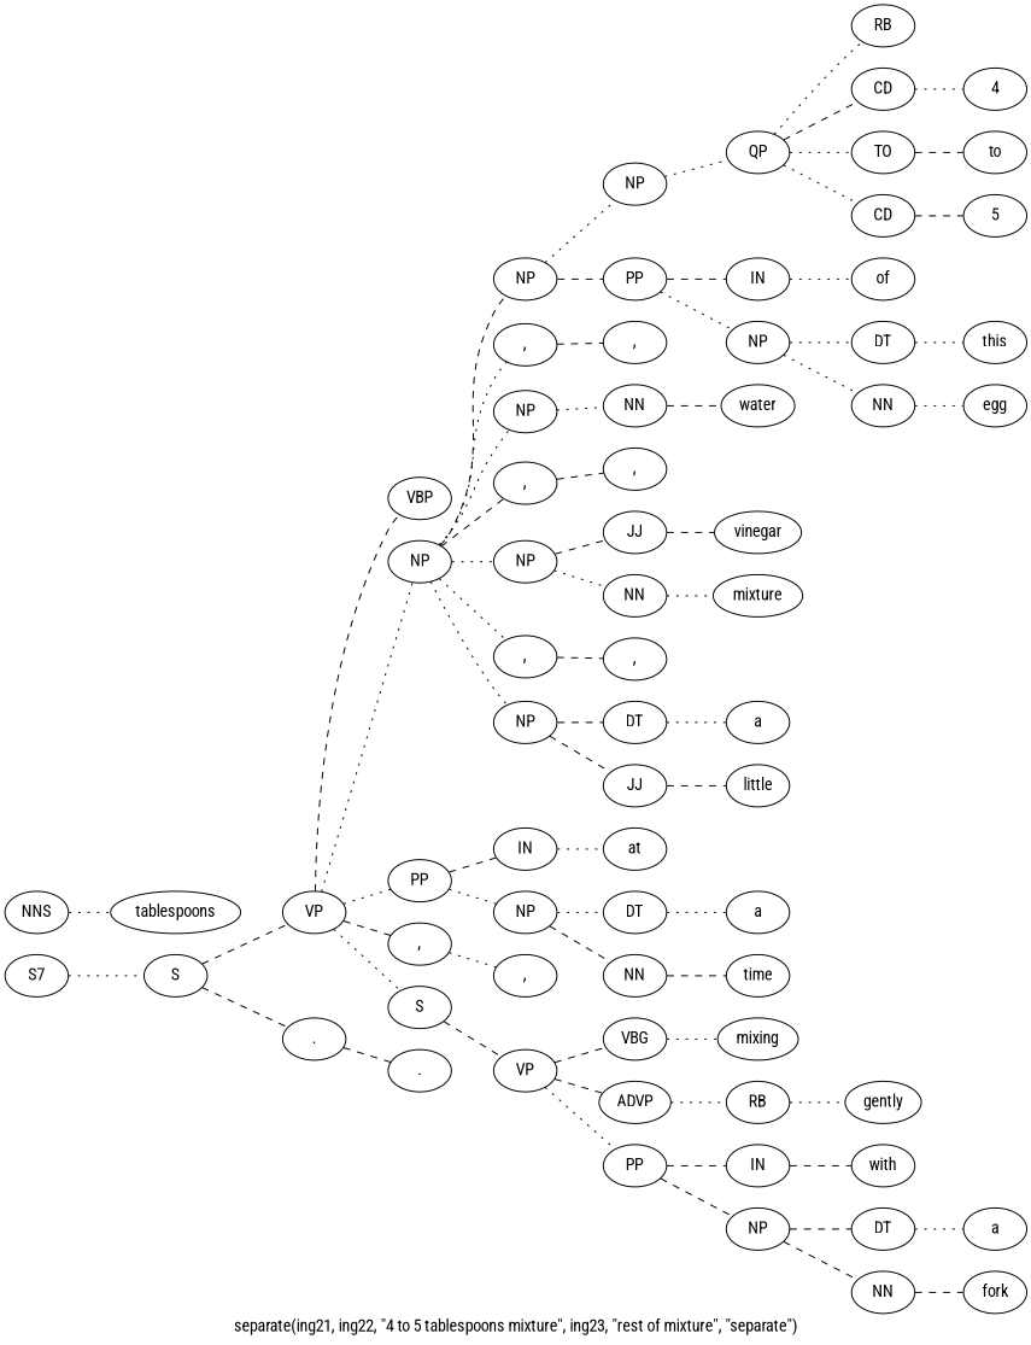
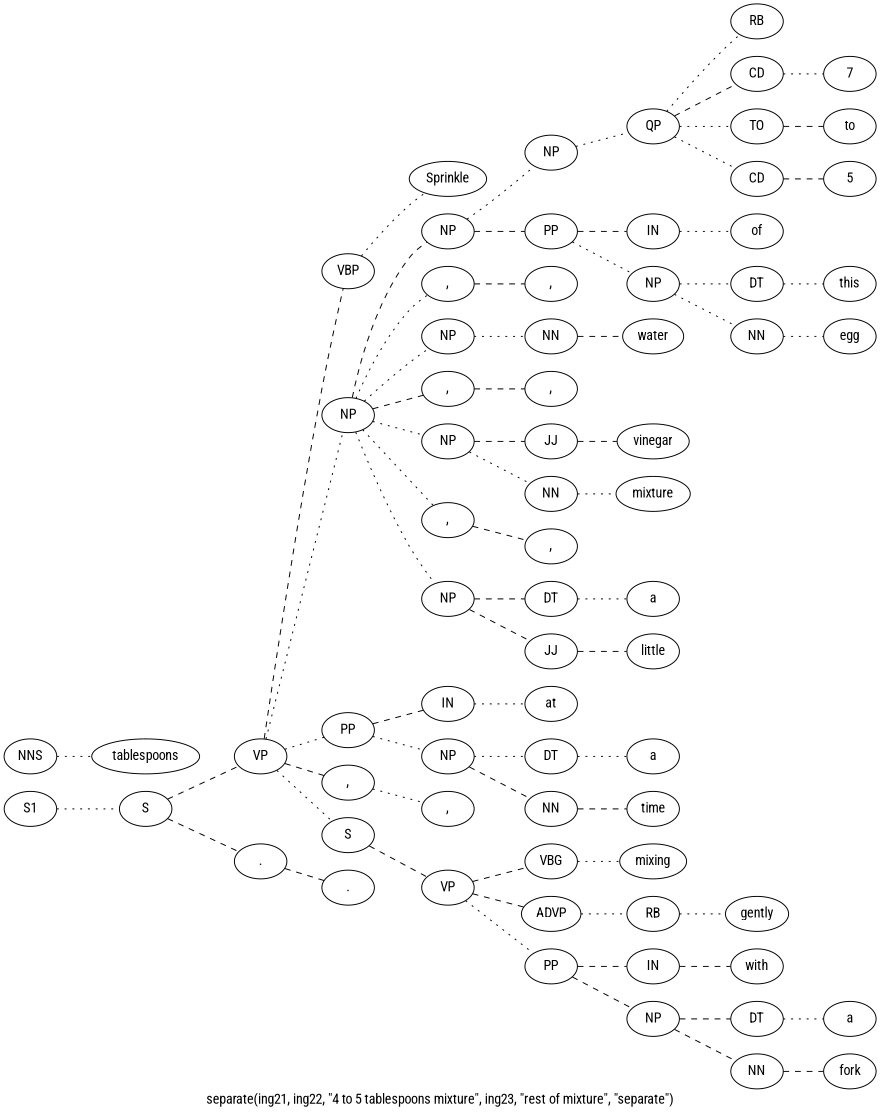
  graph {
    fontname="Roboto Condensed"
    label="separate(ing21, ing22, \"4 to 5 tablespoons mixture\", ing23, \"rest of mixture\", \"separate\")"
    rankdir=LR
    node [fontname="Roboto Condensed"]
    edge [fontname="Roboto Condensed" style=dotted]
-   n1 [label=S7]
+   n1 [label=S1]
    n2 [label=S]
    n3 [label=VP]
    n4 [label="."]
    n5 [label=VBP]
    n6 [label=NP]
    n7 [label=PP]
    n8 [label=","]
    n9 [label=S]
    n10 [label="."]
+   n11 [label=Sprinkle]
    n12 [label=NP]
    n13 [label=","]
    n14 [label=NP]
    n15 [label=","]
    n16 [label=NP]
    n17 [label=","]
    n18 [label=NP]
    n19 [label=IN]
    n20 [label=NP]
    n21 [label=","]
    n22 [label=VP]
    n23 [label=NP]
    n24 [label=PP]
    n25 [label=","]
    n26 [label=NN]
    n27 [label=","]
    n28 [label=JJ]
    n29 [label=NN]
    n30 [label=","]
    n31 [label=DT]
    n32 [label=JJ]
    n33 [label=QP]
    n34 [label=IN]
    n35 [label=NP]
    n36 [label=RB]
    n37 [label=CD]
    n38 [label=TO]
    n39 [label=CD]
-   n40 [label=4]
+   n40 [label=7]
    n41 [label=to]
    n42 [label=5]
    n43 [label=NNS]
    n44 [label=tablespoons]
    n45 [label=of]
    n46 [label=DT]
    n47 [label=NN]
    n48 [label=this]
    n49 [label=egg]
    n50 [label=water]
    n51 [label=vinegar]
    n52 [label=mixture]
    n53 [label=a]
    n54 [label=little]
    n55 [label=at]
    n56 [label=DT]
    n57 [label=NN]
    n58 [label=a]
    n59 [label=time]
    n60 [label=VBG]
    n61 [label=ADVP]
    n62 [label=PP]
    n63 [label=mixing]
    n64 [label=RB]
    n65 [label=IN]
    n66 [label=NP]
    n67 [label=gently]
    n68 [label=with]
    n69 [label=DT]
    n70 [label=NN]
    n71 [label=a]
    n72 [label=fork]
    n1 -- n2
    n2 -- n3 [style=dashed]
    n2 -- n4 [style=dashed]
    n3 -- n5 [style=dashed]
    n3 -- n6
    n3 -- n7
    n3 -- n8 [style=dashed]
    n3 -- n9
    n4 -- n10 [style=dashed]
+   n5 -- n11
    n6 -- n12 [style=dashed]
    n6 -- n13
    n6 -- n14
    n6 -- n15 [style=dashed]
    n6 -- n16
    n6 -- n17
    n6 -- n18
    n7 -- n19 [style=dashed]
    n7 -- n20
    n8 -- n21
    n9 -- n22 [style=dashed]
    n12 -- n23
    n12 -- n24 [style=dashed]
    n13 -- n25 [style=dashed]
    n14 -- n26
    n15 -- n27 [style=dashed]
    n16 -- n28 [style=dashed]
    n16 -- n29
    n17 -- n30 [style=dashed]
    n18 -- n31 [style=dashed]
    n18 -- n32 [style=dashed]
    n19 -- n55
    n20 -- n56
    n20 -- n57 [style=dashed]
    n22 -- n60 [style=dashed]
    n22 -- n61 [style=dashed]
    n22 -- n62
    n23 -- n33
    n24 -- n34 [style=dashed]
    n24 -- n35
    n26 -- n50 [style=dashed]
    n28 -- n51 [style=dashed]
    n29 -- n52
    n31 -- n53
    n32 -- n54 [style=dashed]
    n33 -- n36
    n33 -- n37 [style=dashed]
    n33 -- n38
    n33 -- n39
    n34 -- n45
    n35 -- n46
    n35 -- n47
    n37 -- n40
    n38 -- n41 [style=dashed]
    n39 -- n42 [style=dashed]
    n43 -- n44
    n46 -- n48
    n47 -- n49
    n56 -- n58
    n57 -- n59 [style=dashed]
    n60 -- n63
    n61 -- n64
    n62 -- n65 [style=dashed]
    n62 -- n66 [style=dashed]
    n64 -- n67
    n65 -- n68 [style=dashed]
    n66 -- n69 [style=dashed]
    n66 -- n70 [style=dashed]
    n69 -- n71
    n70 -- n72 [style=dashed]
  }
